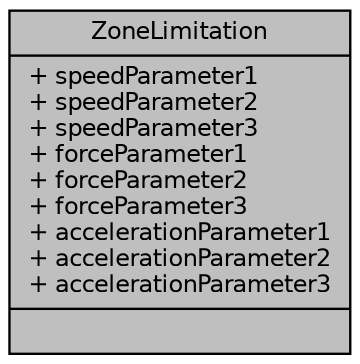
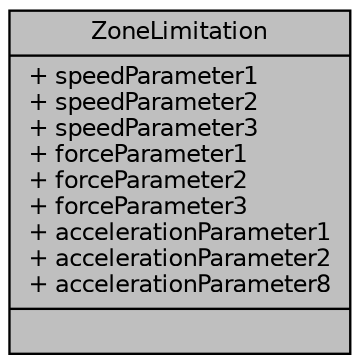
  digraph {
-   n1 [color=black fillcolor=grey75 fontcolor=black fontname=Helvetica fontsize=10 height=0.2 label="{ZoneLimitation\n|+ speedParameter1\l+ speedParameter2\l+ speedParameter3\l+ forceParameter1\l+ forceParameter2\l+ forceParameter3\l+ accelerationParameter1\l+ accelerationParameter2\l+ accelerationParameter3\l|}" shape=record style=filled width=0.4]
+   n1 [color=black fillcolor=grey75 fontcolor=black fontname=Helvetica fontsize=10 height=0.2 label="{ZoneLimitation\n|+ speedParameter1\l+ speedParameter2\l+ speedParameter3\l+ forceParameter1\l+ forceParameter2\l+ forceParameter3\l+ accelerationParameter1\l+ accelerationParameter2\l+ accelerationParameter8\l|}" shape=record style=filled width=0.4]
  }
